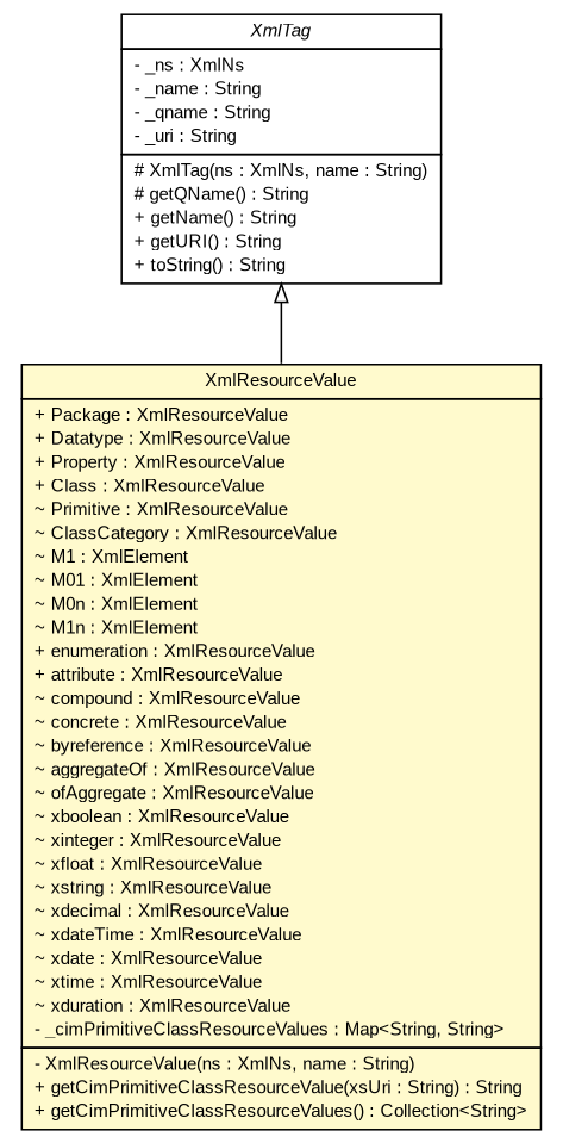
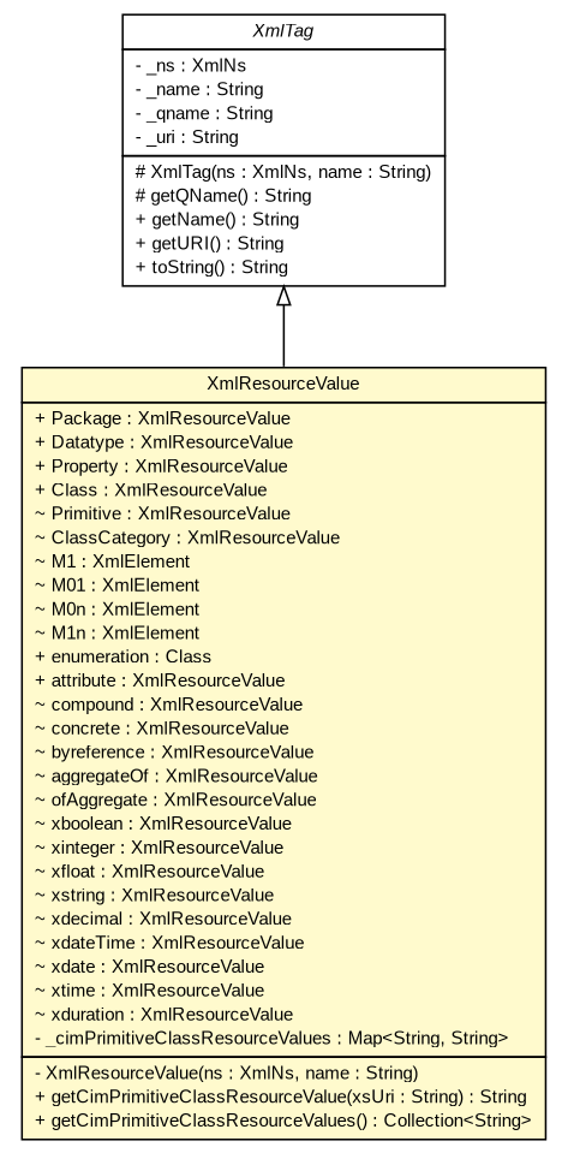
  digraph {
    nodesep=0.25
    ranksep=0.5
    node [fontcolor=black fontname=arial fontsize=10.0 shape=plaintext]
    n1 [label=<<table title="org.tanjakostic.jcleancim.experimental.builder.rdfs.XmlTag" border="0" cellborder="1" cellspacing="0" cellpadding="2" port="p" href="./XmlTag.html"> 		<tr><td><table border="0" cellspacing="0" cellpadding="1"> <tr><td align="center" balign="center"><font face="Arial Italic"> XmlTag </font></td></tr> 		</table></td></tr> 		<tr><td><table border="0" cellspacing="0" cellpadding="1"> <tr><td align="left" balign="left"> - _ns : XmlNs </td></tr> <tr><td align="left" balign="left"> - _name : String </td></tr> <tr><td align="left" balign="left"> - _qname : String </td></tr> <tr><td align="left" balign="left"> - _uri : String </td></tr> 		</table></td></tr> 		<tr><td><table border="0" cellspacing="0" cellpadding="1"> <tr><td align="left" balign="left"> # XmlTag(ns : XmlNs, name : String) </td></tr> <tr><td align="left" balign="left"> # getQName() : String </td></tr> <tr><td align="left" balign="left"> + getName() : String </td></tr> <tr><td align="left" balign="left"> + getURI() : String </td></tr> <tr><td align="left" balign="left"> + toString() : String </td></tr> 		</table></td></tr> 		</table>>]
-   n2 [label=<<table title="org.tanjakostic.jcleancim.experimental.builder.rdfs.XmlResourceValue" border="0" cellborder="1" cellspacing="0" cellpadding="2" port="p" bgcolor="lemonChiffon" href="./XmlResourceValue.html"> 		<tr><td><table border="0" cellspacing="0" cellpadding="1"> <tr><td align="center" balign="center"> XmlResourceValue </td></tr> 		</table></td></tr> 		<tr><td><table border="0" cellspacing="0" cellpadding="1"> <tr><td align="left" balign="left"> + Package : XmlResourceValue </td></tr> <tr><td align="left" balign="left"> + Datatype : XmlResourceValue </td></tr> <tr><td align="left" balign="left"> + Property : XmlResourceValue </td></tr> <tr><td align="left" balign="left"> + Class : XmlResourceValue </td></tr> <tr><td align="left" balign="left"> ~ Primitive : XmlResourceValue </td></tr> <tr><td align="left" balign="left"> ~ ClassCategory : XmlResourceValue </td></tr> <tr><td align="left" balign="left"> ~ M1 : XmlElement </td></tr> <tr><td align="left" balign="left"> ~ M01 : XmlElement </td></tr> <tr><td align="left" balign="left"> ~ M0n : XmlElement </td></tr> <tr><td align="left" balign="left"> ~ M1n : XmlElement </td></tr> <tr><td align="left" balign="left"> + enumeration : XmlResourceValue </td></tr> <tr><td align="left" balign="left"> + attribute : XmlResourceValue </td></tr> <tr><td align="left" balign="left"> ~ compound : XmlResourceValue </td></tr> <tr><td align="left" balign="left"> ~ concrete : XmlResourceValue </td></tr> <tr><td align="left" balign="left"> ~ byreference : XmlResourceValue </td></tr> <tr><td align="left" balign="left"> ~ aggregateOf : XmlResourceValue </td></tr> <tr><td align="left" balign="left"> ~ ofAggregate : XmlResourceValue </td></tr> <tr><td align="left" balign="left"> ~ xboolean : XmlResourceValue </td></tr> <tr><td align="left" balign="left"> ~ xinteger : XmlResourceValue </td></tr> <tr><td align="left" balign="left"> ~ xfloat : XmlResourceValue </td></tr> <tr><td align="left" balign="left"> ~ xstring : XmlResourceValue </td></tr> <tr><td align="left" balign="left"> ~ xdecimal : XmlResourceValue </td></tr> <tr><td align="left" balign="left"> ~ xdateTime : XmlResourceValue </td></tr> <tr><td align="left" balign="left"> ~ xdate : XmlResourceValue </td></tr> <tr><td align="left" balign="left"> ~ xtime : XmlResourceValue </td></tr> <tr><td align="left" balign="left"> ~ xduration : XmlResourceValue </td></tr> <tr><td align="left" balign="left"> - _cimPrimitiveClassResourceValues : Map&lt;String, String&gt; </td></tr> 		</table></td></tr> 		<tr><td><table border="0" cellspacing="0" cellpadding="1"> <tr><td align="left" balign="left"> - XmlResourceValue(ns : XmlNs, name : String) </td></tr> <tr><td align="left" balign="left"> + getCimPrimitiveClassResourceValue(xsUri : String) : String </td></tr> <tr><td align="left" balign="left"> + getCimPrimitiveClassResourceValues() : Collection&lt;String&gt; </td></tr> 		</table></td></tr> 		</table>>]
+   n2 [label=<<table title="org.tanjakostic.jcleancim.experimental.builder.rdfs.XmlResourceValue" border="0" cellborder="1" cellspacing="0" cellpadding="2" port="p" bgcolor="lemonChiffon" href="./XmlResourceValue.html"> 		<tr><td><table border="0" cellspacing="0" cellpadding="1"> <tr><td align="center" balign="center"> XmlResourceValue </td></tr> 		</table></td></tr> 		<tr><td><table border="0" cellspacing="0" cellpadding="1"> <tr><td align="left" balign="left"> + Package : XmlResourceValue </td></tr> <tr><td align="left" balign="left"> + Datatype : XmlResourceValue </td></tr> <tr><td align="left" balign="left"> + Property : XmlResourceValue </td></tr> <tr><td align="left" balign="left"> + Class : XmlResourceValue </td></tr> <tr><td align="left" balign="left"> ~ Primitive : XmlResourceValue </td></tr> <tr><td align="left" balign="left"> ~ ClassCategory : XmlResourceValue </td></tr> <tr><td align="left" balign="left"> ~ M1 : XmlElement </td></tr> <tr><td align="left" balign="left"> ~ M01 : XmlElement </td></tr> <tr><td align="left" balign="left"> ~ M0n : XmlElement </td></tr> <tr><td align="left" balign="left"> ~ M1n : XmlElement </td></tr> <tr><td align="left" balign="left"> + enumeration : Class </td></tr> <tr><td align="left" balign="left"> + attribute : XmlResourceValue </td></tr> <tr><td align="left" balign="left"> ~ compound : XmlResourceValue </td></tr> <tr><td align="left" balign="left"> ~ concrete : XmlResourceValue </td></tr> <tr><td align="left" balign="left"> ~ byreference : XmlResourceValue </td></tr> <tr><td align="left" balign="left"> ~ aggregateOf : XmlResourceValue </td></tr> <tr><td align="left" balign="left"> ~ ofAggregate : XmlResourceValue </td></tr> <tr><td align="left" balign="left"> ~ xboolean : XmlResourceValue </td></tr> <tr><td align="left" balign="left"> ~ xinteger : XmlResourceValue </td></tr> <tr><td align="left" balign="left"> ~ xfloat : XmlResourceValue </td></tr> <tr><td align="left" balign="left"> ~ xstring : XmlResourceValue </td></tr> <tr><td align="left" balign="left"> ~ xdecimal : XmlResourceValue </td></tr> <tr><td align="left" balign="left"> ~ xdateTime : XmlResourceValue </td></tr> <tr><td align="left" balign="left"> ~ xdate : XmlResourceValue </td></tr> <tr><td align="left" balign="left"> ~ xtime : XmlResourceValue </td></tr> <tr><td align="left" balign="left"> ~ xduration : XmlResourceValue </td></tr> <tr><td align="left" balign="left"> - _cimPrimitiveClassResourceValues : Map&lt;String, String&gt; </td></tr> 		</table></td></tr> 		<tr><td><table border="0" cellspacing="0" cellpadding="1"> <tr><td align="left" balign="left"> - XmlResourceValue(ns : XmlNs, name : String) </td></tr> <tr><td align="left" balign="left"> + getCimPrimitiveClassResourceValue(xsUri : String) : String </td></tr> <tr><td align="left" balign="left"> + getCimPrimitiveClassResourceValues() : Collection&lt;String&gt; </td></tr> 		</table></td></tr> 		</table>>]
    n1 -> n2 [arrowtail=empty dir=back fontname=arial fontsize=10 headport=p labelfontname=arial labelfontsize=10 tailport=p]
  }
